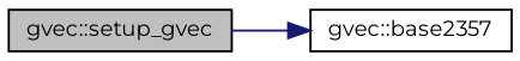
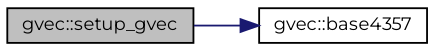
  digraph {
    rankdir=LR
    fontname=Montserrat
    node [color=black fontname=Montserrat fontsize=10 shape=record style=filled]
    n1 [fillcolor=grey75 fontcolor=black height=0.2 label="gvec::setup_gvec" width=0.4]
-   n2 [fillcolor=white height=0.2 label="gvec::base2357" width=0.4]
+   n2 [fillcolor=white height=0.2 label="gvec::base4357" width=0.4]
    n1 -> n2 [color=midnightblue fontname=Montserrat fontsize=10 labelfontname=Helvetica labelfontsize=10 style=solid]
  }
